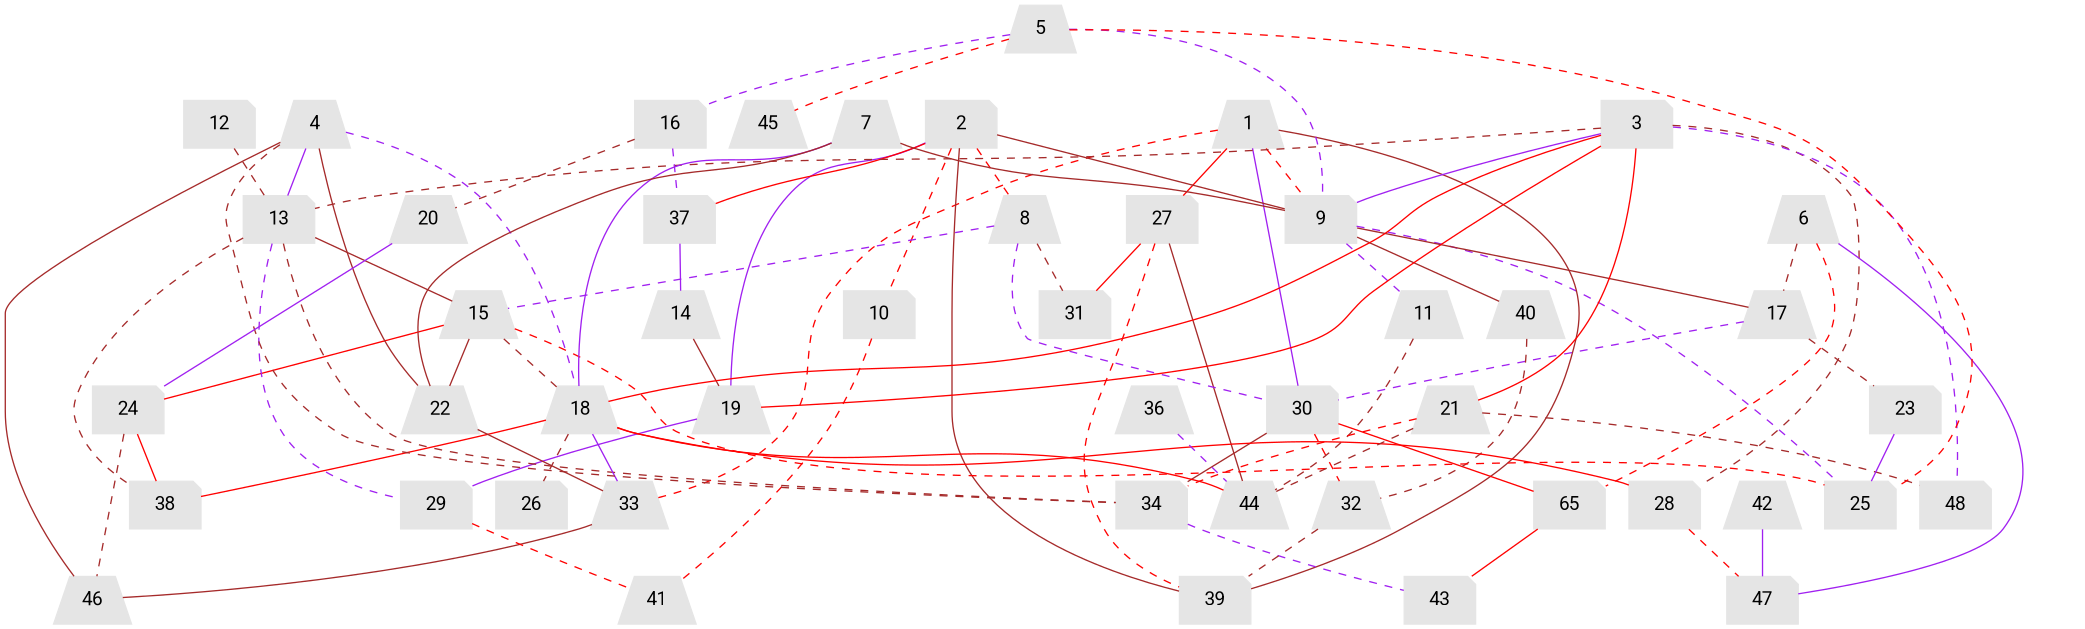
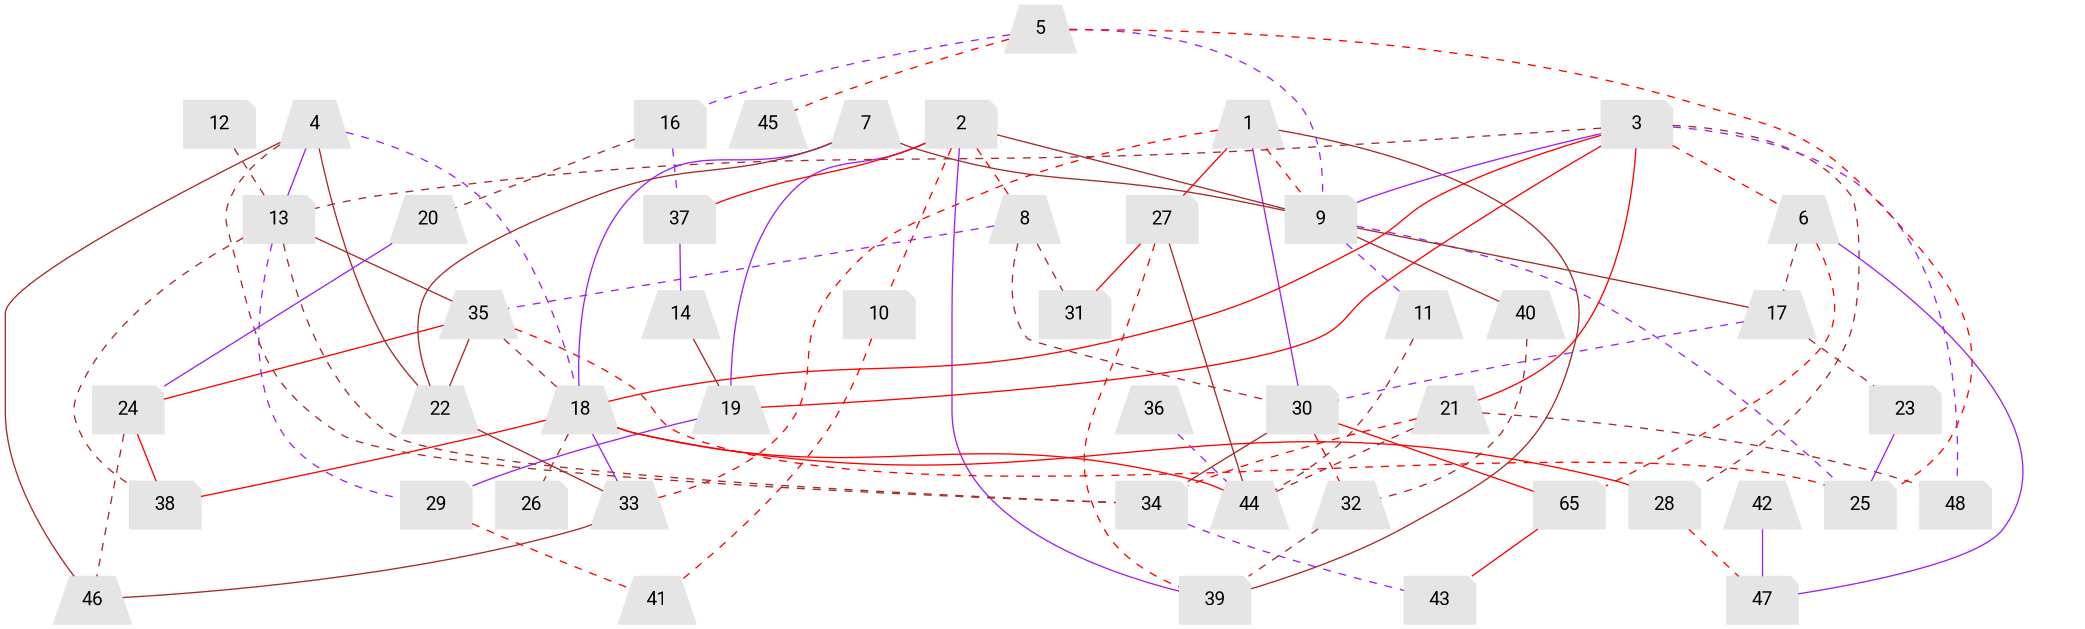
  graph {
    fontname=Roboto
    node [color=gray90 fontname=Roboto shape=note style=filled]
    edge [color=brown fontname=Roboto style=dashed weight=1.0]
    9
    1 [shape=trapezium]
    27
    30
    33 [shape=trapezium]
    39
    25
    17 [shape=trapezium]
    11 [shape=trapezium]
    40 [shape=trapezium]
    31
    44 [shape=trapezium]
    34
    n14 [label=65]
    32 [shape=trapezium]
    46 [shape=trapezium]
    2
    8 [shape=trapezium]
    10
    19 [shape=trapezium]
    37
-   15 [shape=trapezium]
+   15 [shape=trapezium label=35]
    41 [shape=trapezium]
    29
    14 [shape=trapezium]
    3
    6 [shape=trapezium]
    13
    18 [shape=trapezium]
    21 [shape=trapezium]
    28
    48
    47
    38
    26
    4 [shape=trapezium]
    22 [shape=trapezium]
    43
    5 [shape=trapezium]
    16
    45 [shape=trapezium]
    20 [shape=trapezium]
    23
    7 [shape=trapezium]
    24
    12
    36 [shape=trapezium]
    42 [shape=trapezium]
    9 -- 25 [color=purple]
    9 -- 17 [style=solid]
    9 -- 11 [color=purple]
    9 -- 40 [style=solid]
    1 -- 9 [color=red]
    1 -- 27 [color=red style=solid]
    1 -- 30 [color=purple style=solid]
    1 -- 33 [color=red]
    1 -- 39 [style=solid]
    27 -- 39 [color=red]
    27 -- 31 [color=red style=solid]
    27 -- 44 [style=solid]
    30 -- 34 [style=solid]
    30 -- n14 [color=red style=solid]
    30 -- 32 [color=red]
    33 -- 46 [style=solid]
    17 -- 30 [color=purple]
    17 -- 23
    11 -- 44
    40 -- 32
    34 -- 43 [color=purple]
    n14 -- 43 [color=red style=solid]
    32 -- 39
    2 -- 9 [style=solid]
-   2 -- 39 [style=solid]
+   2 -- 39 [color=purple style=solid]
    2 -- 8 [color=red]
    2 -- 10 [color=red]
    2 -- 19 [color=purple style=solid]
    2 -- 37 [color=red style=solid]
-   8 -- 30 [color=purple]
+   8 -- 30
    8 -- 31
    8 -- 15 [color=purple]
    10 -- 41 [color=red]
    19 -- 29 [color=purple style=solid]
    37 -- 14 [color=purple style=solid]
    15 -- 25 [color=red]
    15 -- 18
    15 -- 22 [style=solid]
    15 -- 24 [color=red style=solid]
    29 -- 41 [color=red]
    14 -- 19 [style=solid]
    3 -- 9 [color=purple style=solid]
    3 -- 19 [color=red style=solid]
+   3 -- 6 [color=red]
    3 -- 13
    3 -- 18 [color=red style=solid]
    3 -- 21 [color=red style=solid]
    3 -- 28
    3 -- 48 [color=purple]
    6 -- 17
    6 -- n14 [color=red]
    6 -- 47 [color=purple style=solid]
    13 -- 34 [weight=2.0]
    13 -- 15 [style=solid]
    13 -- 29 [color=purple]
    13 -- 38
    18 -- 33 [color=purple style=solid]
    18 -- 44 [color=red style=solid]
    18 -- 28 [color=red style=solid]
    18 -- 38 [color=red style=solid]
    18 -- 26
    21 -- 44
    21 -- 34 [color=red weight=2.0]
    21 -- 48
    28 -- 47 [color=red]
    4 -- 34
    4 -- 46 [style=solid]
    4 -- 13 [color=purple style=solid]
    4 -- 18 [color=purple]
    4 -- 22 [style=solid]
    22 -- 33 [style=solid]
    5 -- 9 [color=purple]
    5 -- 25 [color=red]
    5 -- 16 [color=purple]
    5 -- 45 [color=red]
    16 -- 37 [color=purple weight=2.0]
    16 -- 20
    20 -- 24 [color=purple style=solid]
    23 -- 25 [color=purple style=solid]
    7 -- 9 [style=solid]
    7 -- 18 [color=purple style=solid]
    7 -- 22 [style=solid]
    24 -- 46
    24 -- 38 [color=red style=solid]
    12 -- 13
    36 -- 44 [color=purple]
    42 -- 47 [color=purple style=solid]
  }
